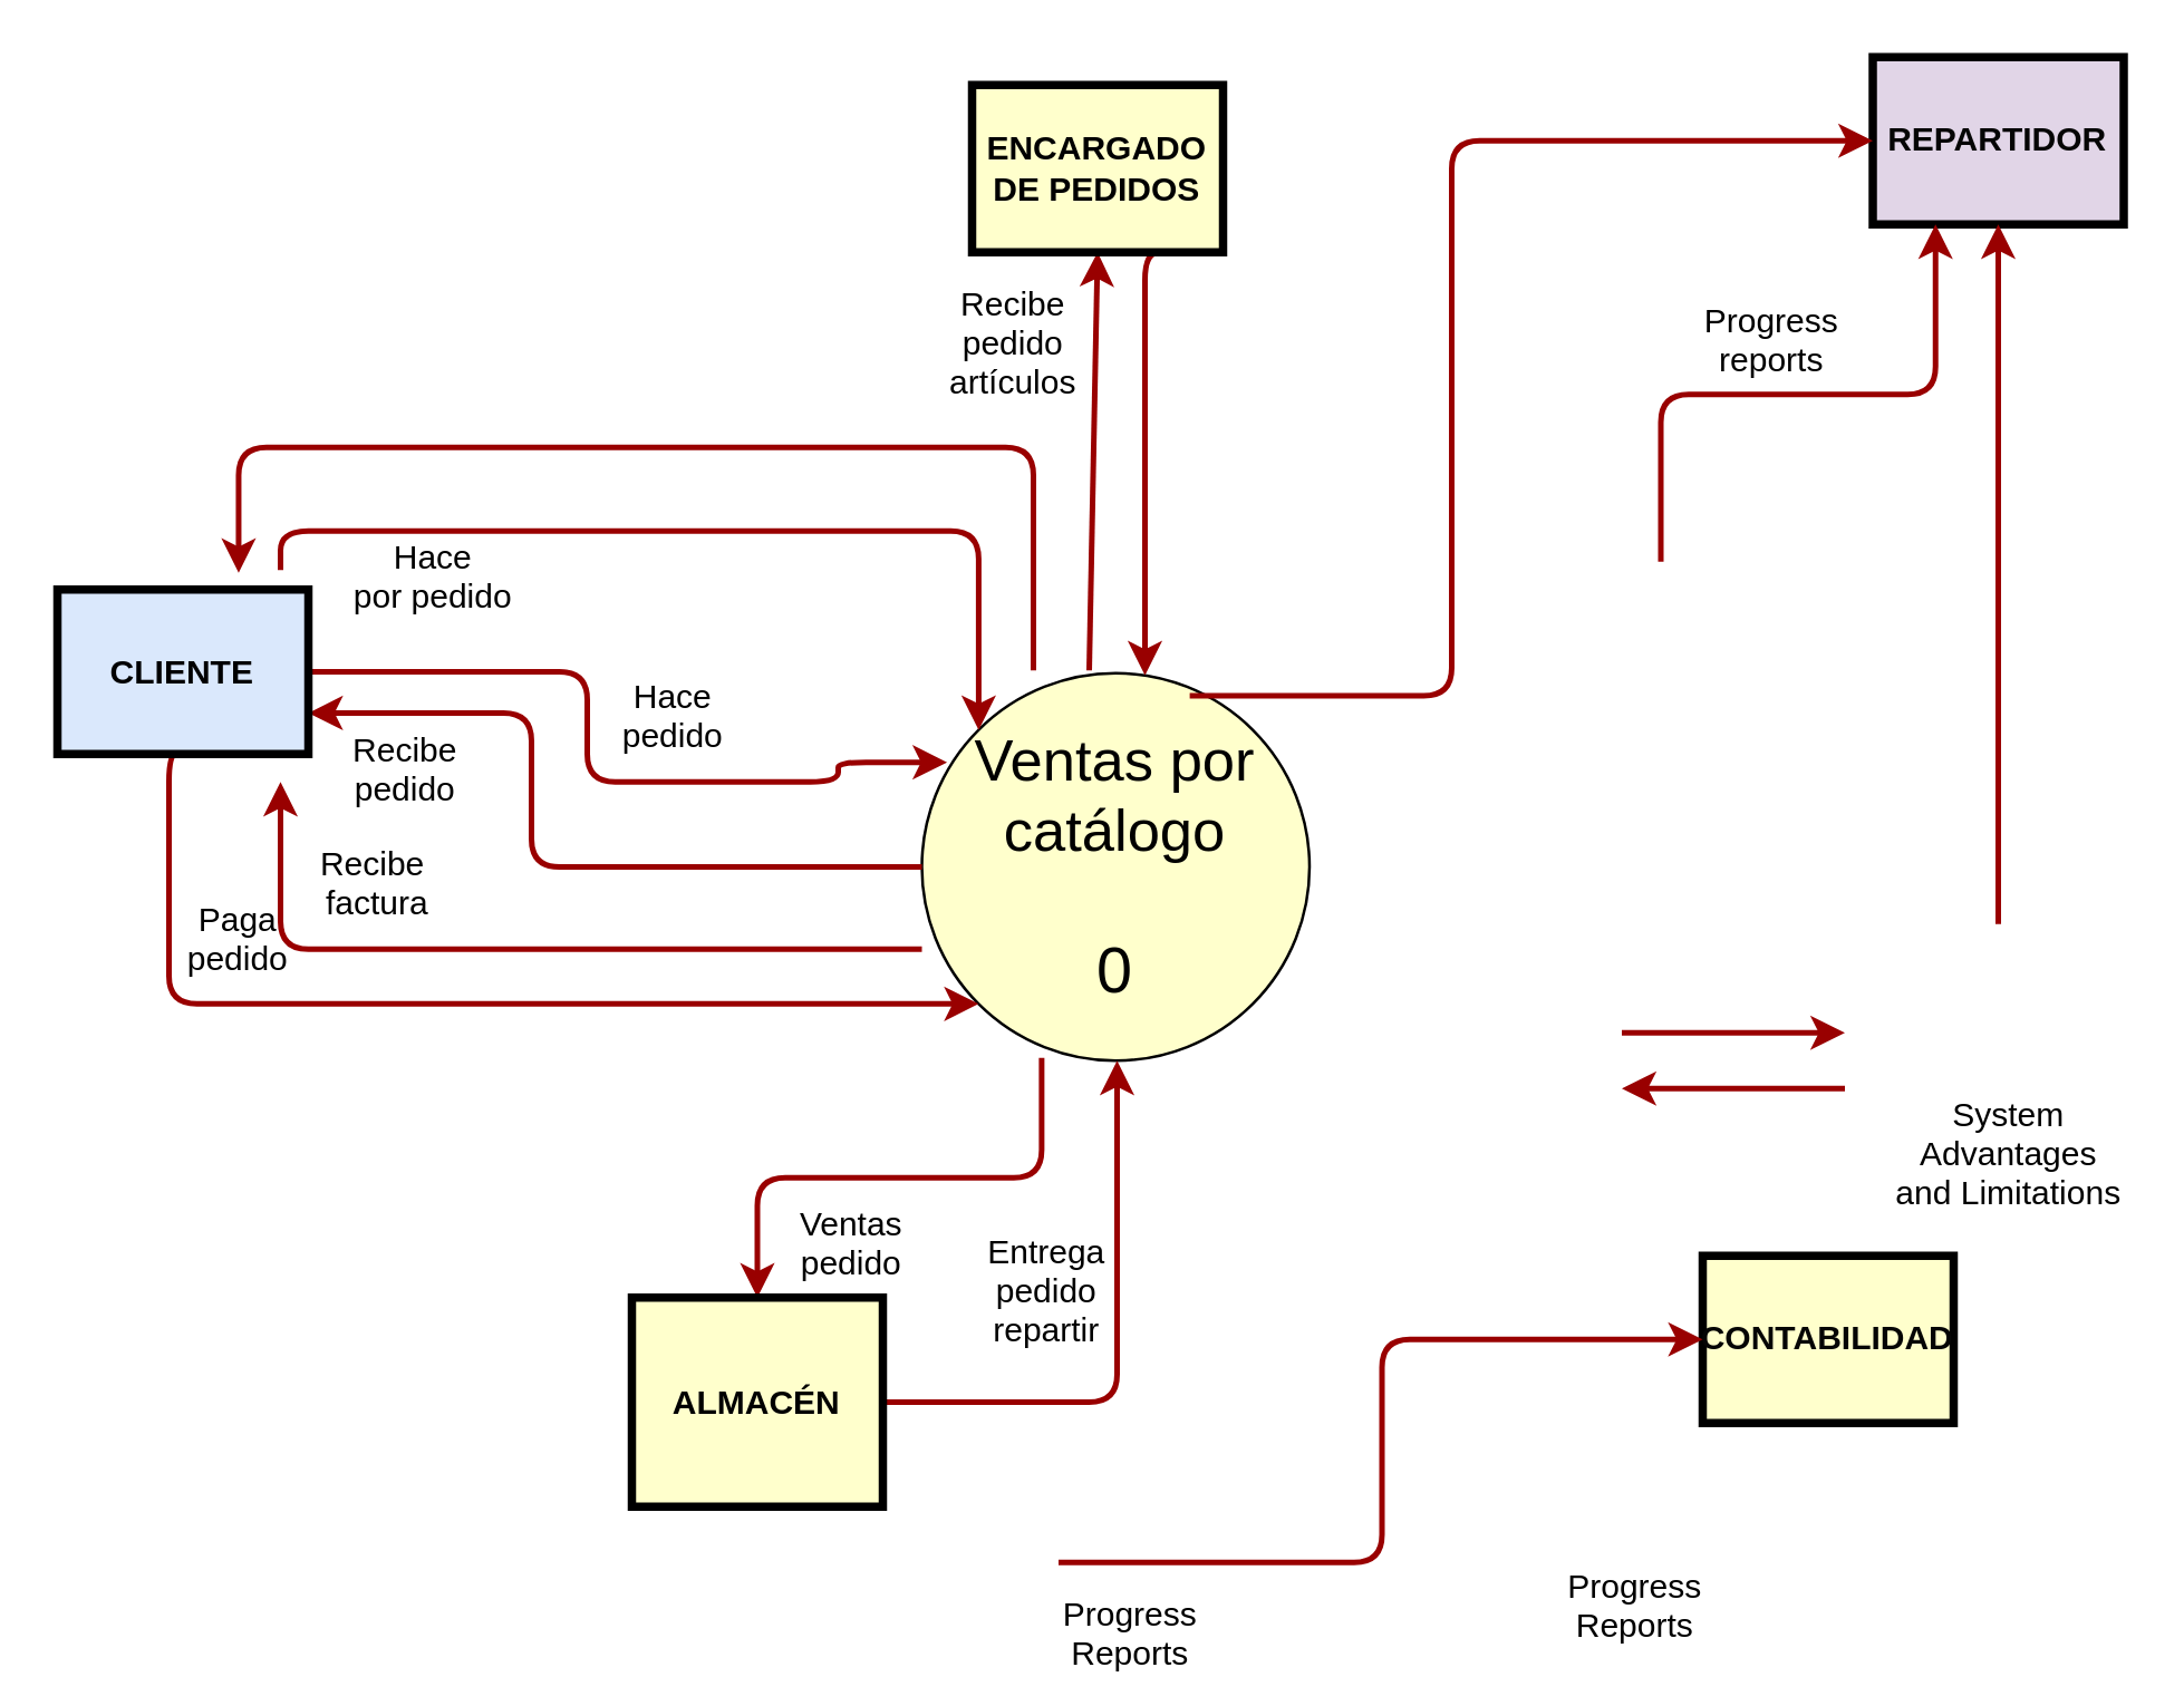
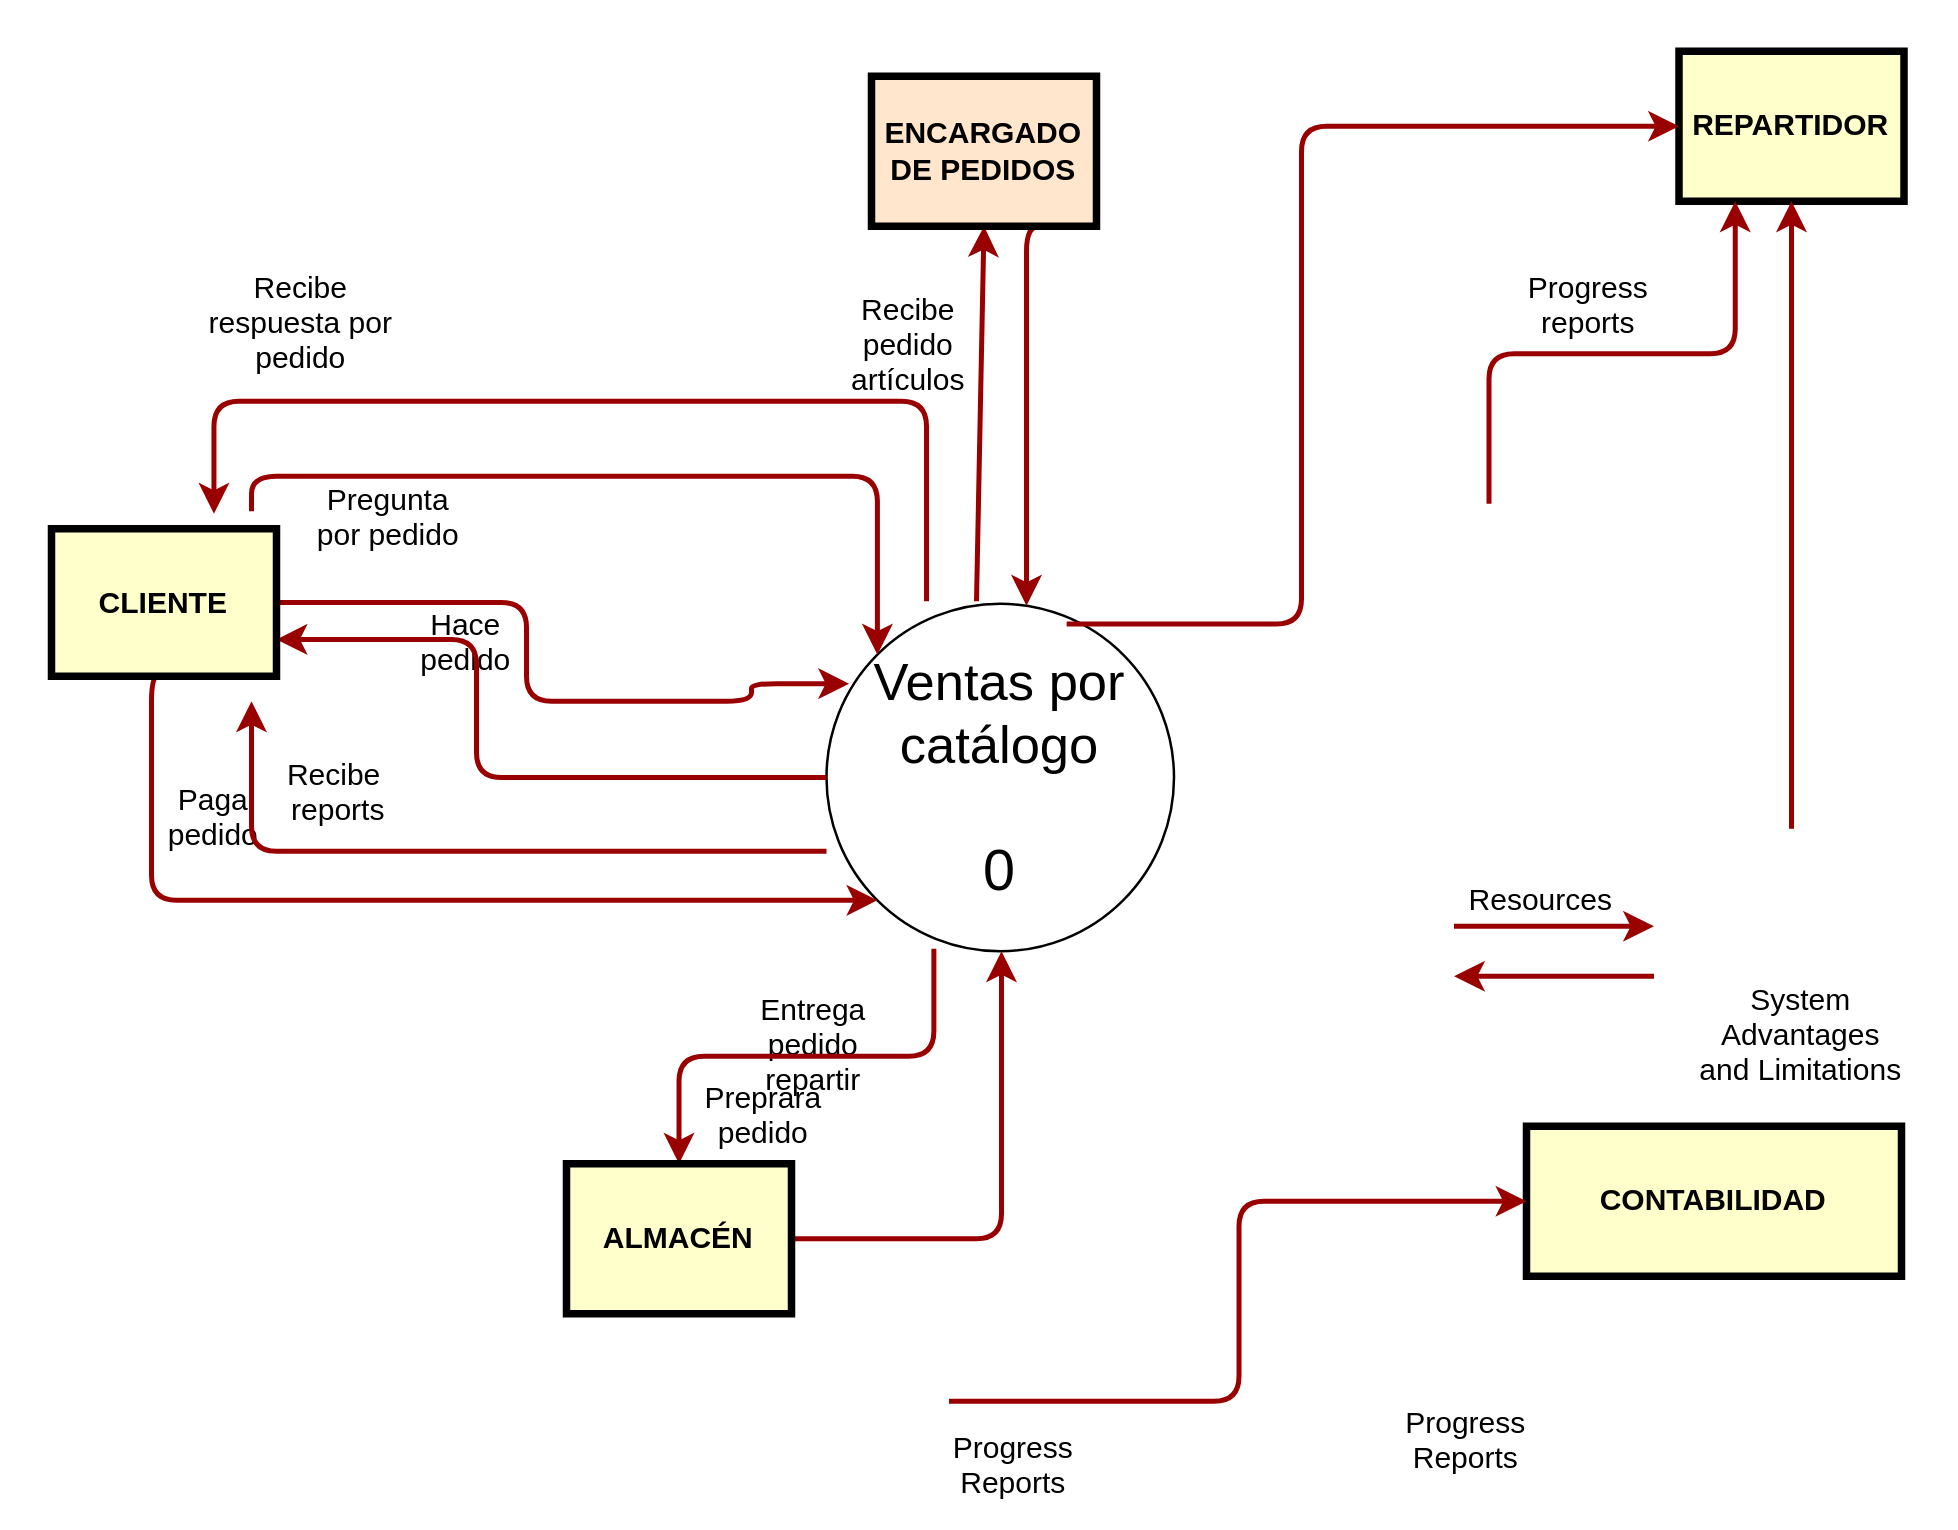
  <mxCell id="0" />
  <mxCell id="1" parent="0" />
- <mxCell id="2" value="&lt;font style=&quot;font-size: 21px;&quot;&gt;Ventas por catálogo&lt;br&gt;&lt;br&gt;&lt;/font&gt;&lt;font style=&quot;font-size: 23px;&quot;&gt;0&lt;/font&gt;" style="ellipse;whiteSpace=wrap;html=1;aspect=fixed;fillColor=#ffffcc;" parent="1" vertex="1"><mxGeometry x="330" y="241" width="139" height="139" as="geometry" /></mxCell>
- <mxCell id="3" value="CONTABILIDAD" style="whiteSpace=wrap;align=center;verticalAlign=middle;fontStyle=1;strokeWidth=3;fillColor=#FFFFCC;fontColor=#050505;" parent="1" vertex="1"><mxGeometry x="610" y="450" width="90" height="60" as="geometry" /></mxCell>
- <mxCell id="4" value="REPARTIDOR" style="whiteSpace=wrap;align=center;verticalAlign=middle;fontStyle=1;strokeWidth=3;fillColor=#e1d5e7;fontColor=#050505;" parent="1" vertex="1"><mxGeometry x="671" y="20" width="90" height="60" as="geometry" /></mxCell>
+ <mxCell id="2" value="&lt;font style=&quot;font-size: 21px;&quot;&gt;Ventas por catálogo&lt;br&gt;&lt;br&gt;&lt;/font&gt;&lt;font style=&quot;font-size: 23px;&quot;&gt;0&lt;/font&gt;" style="ellipse;whiteSpace=wrap;html=1;aspect=fixed;" parent="1" vertex="1"><mxGeometry x="330" y="241" width="139" height="139" as="geometry" /></mxCell>
+ <mxCell id="3" value="CONTABILIDAD" style="whiteSpace=wrap;align=center;verticalAlign=middle;fontStyle=1;strokeWidth=3;fillColor=#FFFFCC;fontColor=#050505;" parent="1" vertex="1"><mxGeometry x="610" y="450" width="150" height="60" as="geometry" /></mxCell>
+ <mxCell id="4" value="REPARTIDOR" style="whiteSpace=wrap;align=center;verticalAlign=middle;fontStyle=1;strokeWidth=3;fillColor=#FFFFCC;fontColor=#050505;" parent="1" vertex="1"><mxGeometry x="671" y="20" width="90" height="60" as="geometry" /></mxCell>
  <mxCell id="5" value="" style="edgeStyle=none;noEdgeStyle=1;strokeColor=#990000;strokeWidth=2;entryX=0.5;entryY=1;entryDx=0;entryDy=0;" parent="1" edge="1" target="36"><mxGeometry width="100" height="100" relative="1" as="geometry"><mxPoint x="390" y="240" as="sourcePoint" /><mxPoint x="390" y="240" as="targetPoint" /></mxGeometry></mxCell>
- <mxCell id="6" value="Hace&#10;pedido" style="text;spacingTop=-5;align=center" parent="1" vertex="1"><mxGeometry x="226" y="241" width="30" height="20" as="geometry" /></mxCell>
- <mxCell id="7" value="Hace&#10;por pedido" style="text;spacingTop=-5;align=center" parent="1" vertex="1"><mxGeometry x="140" y="191" width="30" height="20" as="geometry" /></mxCell>
- <mxCell id="8" value="Paga&#10;pedido" style="text;spacingTop=-5;align=center" parent="1" vertex="1"><mxGeometry x="70" y="321" width="30" height="20" as="geometry" /></mxCell>
- <mxCell id="9" value="Recibe &#10;factura" style="text;spacingTop=-5;align=center" parent="1" vertex="1"><mxGeometry x="120" y="301" width="30" height="20" as="geometry" /></mxCell>
+ <mxCell id="6" value="Hace&#10;pedido" style="text;spacingTop=-5;align=center" parent="1" vertex="1"><mxGeometry x="171" y="241" width="30" height="20" as="geometry" /></mxCell>
+ <mxCell id="7" value="Pregunta&#10;por pedido" style="text;spacingTop=-5;align=center" parent="1" vertex="1"><mxGeometry x="140" y="191" width="30" height="20" as="geometry" /></mxCell>
+ <mxCell id="8" value="Paga&#10;pedido" style="text;spacingTop=-5;align=center" parent="1" vertex="1"><mxGeometry x="70" y="311" width="30" height="20" as="geometry" /></mxCell>
+ <mxCell id="9" value="Recibe &#10;reports" style="text;spacingTop=-5;align=center" parent="1" vertex="1"><mxGeometry x="120" y="301" width="30" height="20" as="geometry" /></mxCell>
  <mxCell id="10" value="Progress&#10;reports" style="text;spacingTop=-5;align=center" parent="1" vertex="1"><mxGeometry x="620" y="106" width="30" height="20" as="geometry" /></mxCell>
  <mxCell id="11" value="" style="edgeStyle=elbowEdgeStyle;elbow=horizontal;strokeColor=#990000;strokeWidth=2;exitX=0.691;exitY=0.058;exitDx=0;exitDy=0;exitPerimeter=0;" parent="1" edge="1" source="2"><mxGeometry width="100" height="100" relative="1" as="geometry"><mxPoint x="470" y="220" as="sourcePoint" /><mxPoint x="671" y="50" as="targetPoint" /><Array as="points"><mxPoint x="520" y="160" /></Array></mxGeometry></mxCell>
  <mxCell id="12" value="" style="edgeStyle=elbowEdgeStyle;elbow=vertical;entryX=0.25;entryY=1;strokeColor=#990000;strokeWidth=2" parent="1" edge="1"><mxGeometry width="100" height="100" relative="1" as="geometry"><mxPoint x="595" y="201" as="sourcePoint" /><mxPoint x="693.5" y="80" as="targetPoint" /></mxGeometry></mxCell>
  <mxCell id="13" value="" style="edgeStyle=elbowEdgeStyle;elbow=horizontal;strokeColor=#990000;strokeWidth=2" parent="1" edge="1"><mxGeometry width="100" height="100" relative="1" as="geometry"><mxPoint x="716" y="331" as="sourcePoint" /><mxPoint x="716" y="80" as="targetPoint" /></mxGeometry></mxCell>
  <mxCell id="14" value="" style="edgeStyle=elbowEdgeStyle;elbow=horizontal;strokeColor=#990000;strokeWidth=2" parent="1" edge="1" target="2"><mxGeometry width="100" height="100" relative="1" as="geometry"><mxPoint x="420" y="90" as="sourcePoint" /><mxPoint x="410" y="230" as="targetPoint" /><Array as="points"><mxPoint x="410" y="150" /></Array></mxGeometry></mxCell>
  <mxCell id="15" value="" style="edgeStyle=segmentEdgeStyle;strokeColor=#990000;strokeWidth=2;exitX=1;exitY=0.5;exitDx=0;exitDy=0;entryX=0.065;entryY=0.23;entryDx=0;entryDy=0;entryPerimeter=0;" parent="1" source="33" target="2" edge="1"><mxGeometry width="100" height="100" relative="1" as="geometry"><mxPoint x="500" y="351" as="sourcePoint" /><mxPoint x="540" y="246" as="targetPoint" /><Array as="points"><mxPoint x="210" y="241" /><mxPoint x="210" y="280" /><mxPoint x="300" y="280" /><mxPoint x="300" y="273" /></Array></mxGeometry></mxCell>
- <mxCell id="16" value="Recibe&#10;pedido" style="text;spacingTop=-5;align=center" parent="1" vertex="1"><mxGeometry x="130" y="260" width="30" height="20" as="geometry" /></mxCell>
- <mxCell id="17" value="Entrega&#10;pedido&#10;repartir" style="text;spacingTop=-5;align=center" parent="1" vertex="1"><mxGeometry x="360" y="440" width="30" height="20" as="geometry" /></mxCell>
+ <mxCell id="17" value="Entrega&#10;pedido&#10;repartir" style="text;spacingTop=-5;align=center" parent="1" vertex="1"><mxGeometry x="310" y="395" width="30" height="20" as="geometry" /></mxCell>
  <mxCell id="18" value="" style="edgeStyle=elbowEdgeStyle;elbow=vertical;strokeColor=#990000;strokeWidth=2" parent="1" edge="1"><mxGeometry width="100" height="100" relative="1" as="geometry"><mxPoint x="581" y="370" as="sourcePoint" /><mxPoint x="661" y="370" as="targetPoint" /><Array as="points"><mxPoint x="630" y="370" /></Array></mxGeometry></mxCell>
  <mxCell id="19" value="" style="edgeStyle=elbowEdgeStyle;elbow=vertical;strokeColor=#990000;strokeWidth=2" parent="1" edge="1"><mxGeometry width="100" height="100" relative="1" as="geometry"><mxPoint x="661" y="390" as="sourcePoint" /><mxPoint x="581" y="390" as="targetPoint" /><Array as="points"><mxPoint x="630" y="390" /></Array></mxGeometry></mxCell>
+ <mxCell id="20" value="Resources" style="text;spacingTop=-5;align=center" parent="1" vertex="1"><mxGeometry x="601" y="351" width="30" height="20" as="geometry" /></mxCell>
  <mxCell id="21" value="System &#10;Advantages &#10;and Limitations" style="text;spacingTop=-5;align=center" parent="1" vertex="1"><mxGeometry x="705" y="391" width="30" height="20" as="geometry" /></mxCell>
  <mxCell id="22" value="" style="edgeStyle=elbowEdgeStyle;elbow=horizontal;strokeColor=#990000;strokeWidth=2;exitX=1;exitY=0.5;exitDx=0;exitDy=0;entryX=0.5;entryY=1;entryDx=0;entryDy=0;" parent="1" edge="1" target="2" source="37"><mxGeometry width="100" height="100" relative="1" as="geometry"><mxPoint x="540" y="401" as="sourcePoint" /><mxPoint x="540" y="470" as="targetPoint" /><Array as="points"><mxPoint x="400" y="430" /></Array></mxGeometry></mxCell>
- <mxCell id="23" value="Recibe&#10;pedido&#10;artículos" style="text;spacingTop=-5;align=center" parent="1" vertex="1"><mxGeometry x="348" y="100" width="30" height="20" as="geometry" /></mxCell>
+ <mxCell id="23" value="Recibe&#10;pedido&#10;artículos" style="text;spacingTop=-5;align=center" parent="1" vertex="1"><mxGeometry x="348" y="115" width="30" height="20" as="geometry" /></mxCell>
  <mxCell id="24" value="" style="edgeStyle=elbowEdgeStyle;elbow=horizontal;exitX=0;exitY=0.5;strokeColor=#990000;strokeWidth=2;entryX=1;entryY=0.75;entryDx=0;entryDy=0;exitDx=0;exitDy=0;" parent="1" source="2" target="33" edge="1"><mxGeometry width="100" height="100" relative="1" as="geometry"><mxPoint x="520" y="537.5" as="sourcePoint" /><mxPoint x="500" y="590" as="targetPoint" /><Array as="points"><mxPoint x="190" y="280" /></Array></mxGeometry></mxCell>
+ <mxCell id="25" value="Recibe &#10;respuesta por &#10;pedido" style="text;spacingTop=-5;align=center" parent="1" vertex="1"><mxGeometry x="105" y="106" width="30" height="20" as="geometry" /></mxCell>
  <mxCell id="26" value="" style="edgeStyle=elbowEdgeStyle;elbow=horizontal;strokeColor=#990000;strokeWidth=2" parent="1" target="3" edge="1"><mxGeometry width="100" height="100" relative="1" as="geometry"><mxPoint x="379" y="560" as="sourcePoint" /><mxPoint x="210" y="610" as="targetPoint" /></mxGeometry></mxCell>
  <mxCell id="27" value="Progress&#10;Reports" style="text;spacingTop=-5;align=center" parent="1" vertex="1"><mxGeometry x="390" y="570" width="30" height="20" as="geometry" /></mxCell>
  <mxCell id="28" value="Progress&#10;Reports" style="text;spacingTop=-5;align=center" parent="1" vertex="1"><mxGeometry x="571" y="560" width="30" height="20" as="geometry" /></mxCell>
  <mxCell id="29" value="" style="edgeStyle=elbowEdgeStyle;elbow=vertical;strokeColor=#990000;strokeWidth=2;exitX=0.309;exitY=0.993;exitDx=0;exitDy=0;exitPerimeter=0;" parent="1" target="37" edge="1" source="2"><mxGeometry width="100" height="100" relative="1" as="geometry"><mxPoint x="168.5" y="515" as="sourcePoint" /><mxPoint x="150" y="600" as="targetPoint" /></mxGeometry></mxCell>
- <mxCell id="30" value="Ventas&#10;pedido" style="text;spacingTop=-5;align=center" parent="1" vertex="1"><mxGeometry x="290" y="430" width="30" height="20" as="geometry" /></mxCell>
+ <mxCell id="30" value="Preprara&#10;pedido" style="text;spacingTop=-5;align=center" parent="1" vertex="1"><mxGeometry x="290" y="430" width="30" height="20" as="geometry" /></mxCell>
  <mxCell id="31" value="" style="edgeStyle=elbowEdgeStyle;elbow=horizontal;exitX=0;exitY=0.712;strokeColor=#990000;strokeWidth=2;exitDx=0;exitDy=0;exitPerimeter=0;" edge="1" parent="1" source="2"><mxGeometry width="100" height="100" relative="1" as="geometry"><mxPoint x="340" y="321" as="sourcePoint" /><mxPoint x="100" y="280" as="targetPoint" /><Array as="points"><mxPoint x="100" y="340" /></Array></mxGeometry></mxCell>
  <mxCell id="32" value="" style="edgeStyle=segmentEdgeStyle;strokeColor=#990000;strokeWidth=2;exitX=0.5;exitY=1;exitDx=0;exitDy=0;entryX=0;entryY=1;entryDx=0;entryDy=0;" edge="1" parent="1" source="33" target="2"><mxGeometry width="100" height="100" relative="1" as="geometry"><mxPoint x="60" y="352" as="sourcePoint" /><mxPoint x="300" y="370" as="targetPoint" /><Array as="points"><mxPoint x="60" y="270" /><mxPoint x="60" y="360" /></Array></mxGeometry></mxCell>
- <mxCell id="33" value="CLIENTE" style="whiteSpace=wrap;align=center;verticalAlign=middle;fontStyle=1;strokeWidth=3;fillColor=#dae8fc;fontColor=#000000;" parent="1" vertex="1"><mxGeometry x="20" y="211" width="90" height="59" as="geometry" /></mxCell>
+ <mxCell id="33" value="CLIENTE" style="whiteSpace=wrap;align=center;verticalAlign=middle;fontStyle=1;strokeWidth=3;fillColor=#FFFFCC;fontColor=#000000;" parent="1" vertex="1"><mxGeometry x="20" y="211" width="90" height="59" as="geometry" /></mxCell>
  <mxCell id="34" value="" style="edgeStyle=elbowEdgeStyle;strokeColor=#990000;strokeWidth=2;entryX=0.722;entryY=-0.102;entryDx=0;entryDy=0;entryPerimeter=0;elbow=vertical;" edge="1" parent="1" target="33"><mxGeometry width="100" height="100" relative="1" as="geometry"><mxPoint x="370" y="240" as="sourcePoint" /><mxPoint x="40" y="160" as="targetPoint" /><Array as="points"><mxPoint x="230" y="160" /></Array></mxGeometry></mxCell>
  <mxCell id="35" value="" style="edgeStyle=elbowEdgeStyle;strokeColor=#990000;strokeWidth=2;entryX=0;entryY=0;entryDx=0;entryDy=0;elbow=vertical;" edge="1" parent="1" target="2"><mxGeometry width="100" height="100" relative="1" as="geometry"><mxPoint x="100" y="204" as="sourcePoint" /><mxPoint x="339" y="204" as="targetPoint" /><Array as="points"><mxPoint x="230" y="190" /></Array></mxGeometry></mxCell>
- <mxCell id="36" value="ENCARGADO DE PEDIDOS" style="whiteSpace=wrap;align=center;verticalAlign=middle;fontStyle=1;strokeWidth=3;fillColor=#FFFFCC;fontColor=#000000;" parent="1" vertex="1"><mxGeometry x="348" y="30" width="90" height="60" as="geometry" /></mxCell>
- <mxCell id="37" value="ALMACÉN" style="whiteSpace=wrap;align=center;verticalAlign=middle;fontStyle=1;strokeWidth=3;fillColor=#FFFFCC;fontColor=#000000;" parent="1" vertex="1"><mxGeometry x="226" y="465" width="90" height="75" as="geometry" /></mxCell>
+ <mxCell id="36" value="ENCARGADO DE PEDIDOS" style="whiteSpace=wrap;align=center;verticalAlign=middle;fontStyle=1;strokeWidth=3;fillColor=#ffe6cc;fontColor=#000000;" parent="1" vertex="1"><mxGeometry x="348" y="30" width="90" height="60" as="geometry" /></mxCell>
+ <mxCell id="37" value="ALMACÉN" style="whiteSpace=wrap;align=center;verticalAlign=middle;fontStyle=1;strokeWidth=3;fillColor=#FFFFCC;fontColor=#000000;" parent="1" vertex="1"><mxGeometry x="226" y="465" width="90" height="60" as="geometry" /></mxCell>
